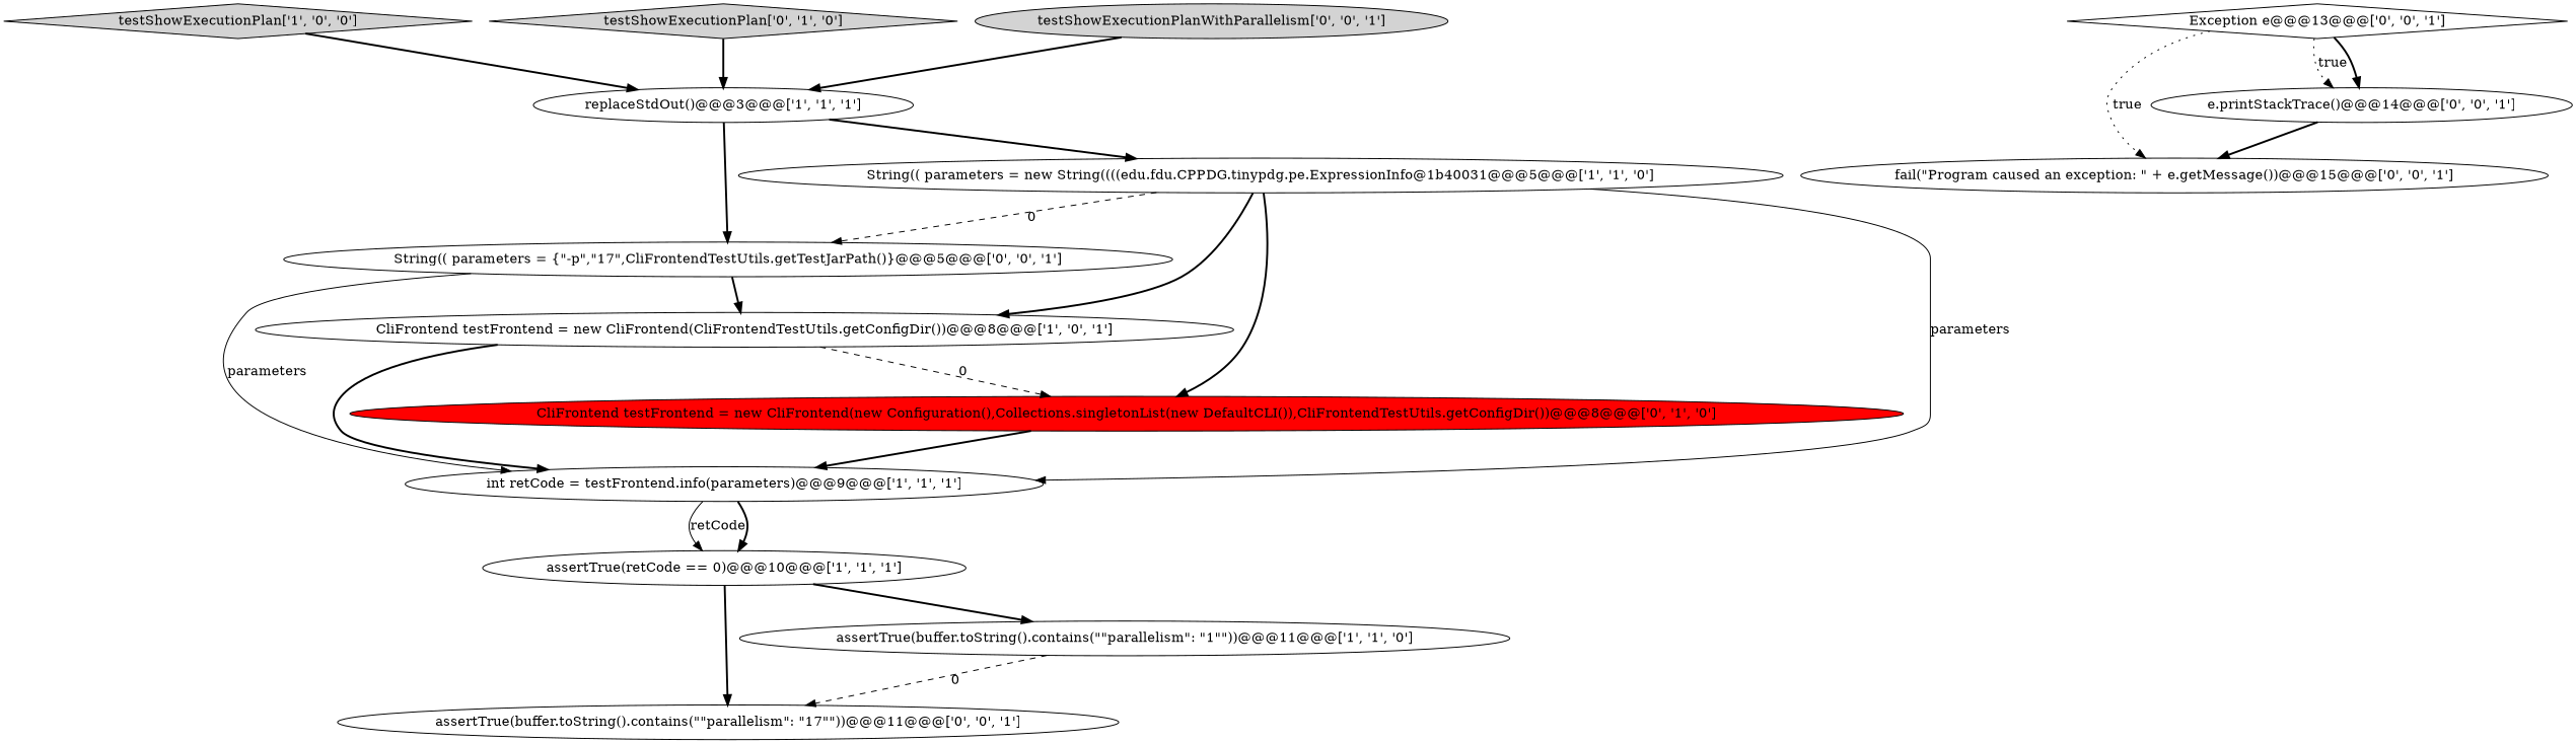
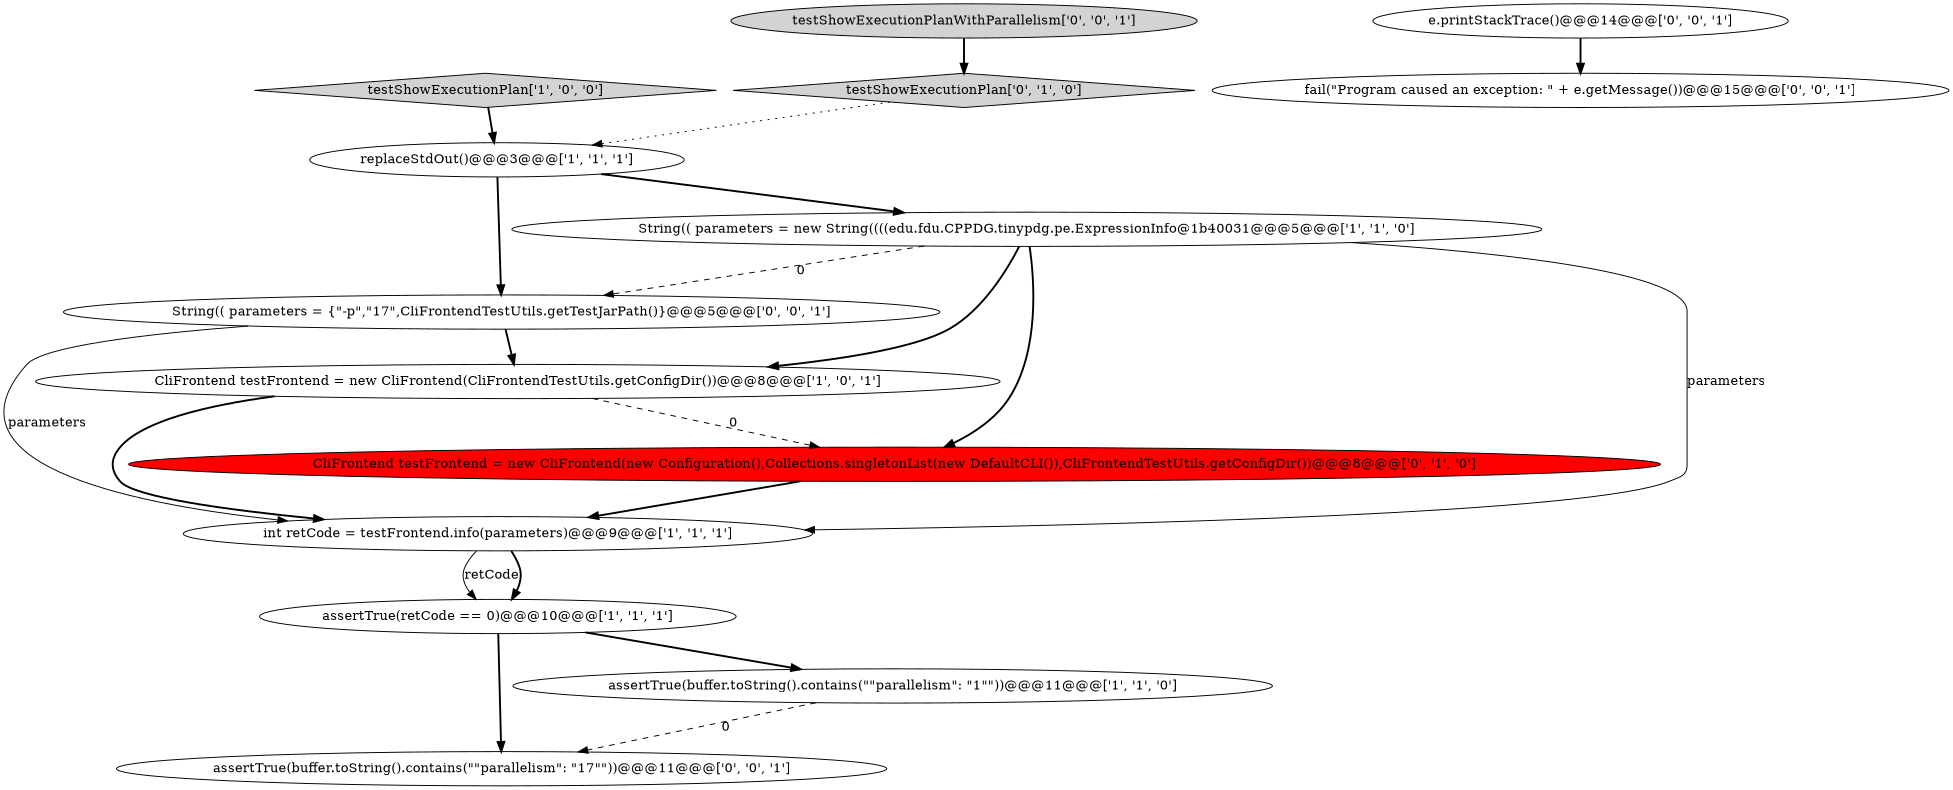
  digraph {
    node [fillcolor=white shape=ellipse style=filled]
    edge [style=bold]
    n1 [label="CliFrontend testFrontend = new CliFrontend(CliFrontendTestUtils.getConfigDir())@@@8@@@['1', '0', '1']"]
    n2 [fillcolor=red label="CliFrontend testFrontend = new CliFrontend(new Configuration(),Collections.singletonList(new DefaultCLI()),CliFrontendTestUtils.getConfigDir())@@@8@@@['0', '1', '0']"]
    n3 [label="int retCode = testFrontend.info(parameters)@@@9@@@['1', '1', '1']"]
    n4 [label="assertTrue(retCode == 0)@@@10@@@['1', '1', '1']"]
    n5 [fillcolor=lightgray label="testShowExecutionPlan['1', '0', '0']" shape=diamond]
    n6 [label="replaceStdOut()@@@3@@@['1', '1', '1']"]
    n7 [label="String(( parameters = {\"-p\",\"17\",CliFrontendTestUtils.getTestJarPath()}@@@5@@@['0', '0', '1']"]
    n8 [label="String(( parameters = new String((((edu.fdu.CPPDG.tinypdg.pe.ExpressionInfo@1b40031@@@5@@@['1', '1', '0']"]
    n9 [fillcolor=lightgray label="testShowExecutionPlan['0', '1', '0']" shape=diamond]
    n10 [fillcolor=lightgray label="testShowExecutionPlanWithParallelism['0', '0', '1']"]
    n11 [label="fail(\"Program caused an exception: \" + e.getMessage())@@@15@@@['0', '0', '1']"]
    n12 [label="assertTrue(buffer.toString().contains(\"\"parallelism\": \"17\"\"))@@@11@@@['0', '0', '1']"]
    n13 [label="assertTrue(buffer.toString().contains(\"\"parallelism\": \"1\"\"))@@@11@@@['1', '1', '0']"]
-   n14 [label="Exception e@@@13@@@['0', '0', '1']" shape=diamond]
    n15 [label="e.printStackTrace()@@@14@@@['0', '0', '1']"]
    n1 -> n2 [label=0 style=dashed]
    n1 -> n3
    n2 -> n3
    n3 -> n4 [label=retCode style=solid]
    n3 -> n4
    n4 -> n12
    n4 -> n13
    n5 -> n6
    n6 -> n7
    n6 -> n8
    n7 -> n1
    n7 -> n3 [label=parameters style=solid]
    n8 -> n1
    n8 -> n2
    n8 -> n3 [label=parameters style=solid]
    n8 -> n7 [label=0 style=dashed]
-   n9 -> n6
-   n10 -> n6
+   n9 -> n6 [style=dotted]
+   n10 -> n9
    n13 -> n12 [label=0 style=dashed]
-   n14 -> n11 [label=true style=dotted]
-   n14 -> n15 [label=true style=dotted]
-   n14 -> n15
    n15 -> n11
  }
